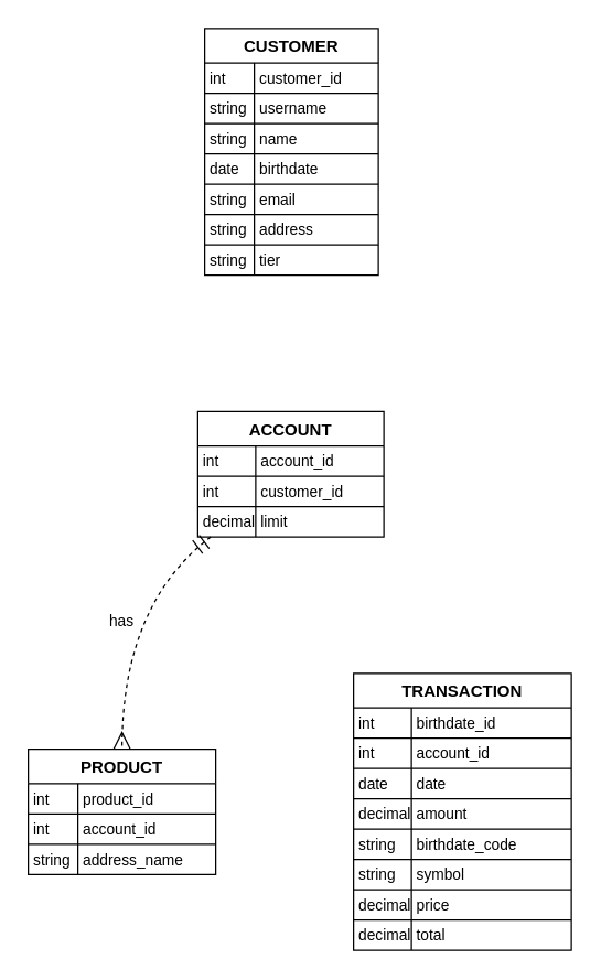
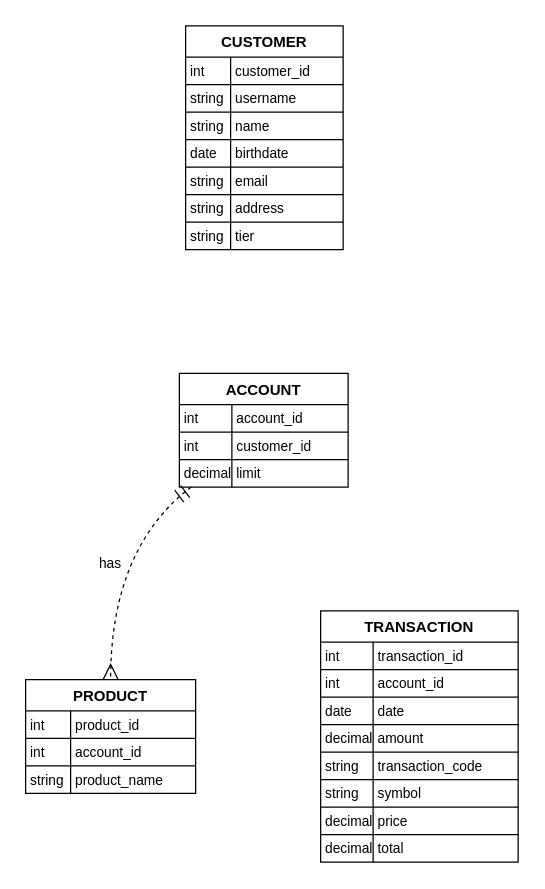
  <mxCell id="0" />
  <mxCell id="1" parent="0" />
  <mxCell id="2" value="CUSTOMER" style="shape=table;startSize=25;container=1;collapsible=0;childLayout=tableLayout;fixedRows=1;rowLines=1;fontStyle=1;align=center;resizeLast=1;" vertex="1" parent="1"><mxGeometry x="148" y="20" width="126" height="179" as="geometry" /></mxCell>
  <mxCell id="3" style="shape=tableRow;horizontal=0;startSize=0;swimlaneHead=0;swimlaneBody=0;fillColor=none;collapsible=0;dropTarget=0;points=[[0,0.5],[1,0.5]];portConstraint=eastwest;top=0;left=0;right=0;bottom=0;" vertex="1" parent="2"><mxGeometry y="25" width="126" height="22" as="geometry" /></mxCell>
  <mxCell id="4" value="int" style="shape=partialRectangle;connectable=0;fillColor=none;top=0;left=0;bottom=0;right=0;align=left;spacingLeft=2;overflow=hidden;fontSize=11;" vertex="1" parent="3"><mxGeometry width="36" height="22" as="geometry"><mxRectangle width="36" height="22" as="alternateBounds" /></mxGeometry></mxCell>
  <mxCell id="5" value="customer_id" style="shape=partialRectangle;connectable=0;fillColor=none;top=0;left=0;bottom=0;right=0;align=left;spacingLeft=2;overflow=hidden;fontSize=11;" vertex="1" parent="3"><mxGeometry x="36" width="90" height="22" as="geometry"><mxRectangle width="90" height="22" as="alternateBounds" /></mxGeometry></mxCell>
  <mxCell id="6" style="shape=tableRow;horizontal=0;startSize=0;swimlaneHead=0;swimlaneBody=0;fillColor=none;collapsible=0;dropTarget=0;points=[[0,0.5],[1,0.5]];portConstraint=eastwest;top=0;left=0;right=0;bottom=0;" vertex="1" parent="2"><mxGeometry y="47" width="126" height="22" as="geometry" /></mxCell>
  <mxCell id="7" value="string" style="shape=partialRectangle;connectable=0;fillColor=none;top=0;left=0;bottom=0;right=0;align=left;spacingLeft=2;overflow=hidden;fontSize=11;" vertex="1" parent="6"><mxGeometry width="36" height="22" as="geometry"><mxRectangle width="36" height="22" as="alternateBounds" /></mxGeometry></mxCell>
  <mxCell id="8" value="username" style="shape=partialRectangle;connectable=0;fillColor=none;top=0;left=0;bottom=0;right=0;align=left;spacingLeft=2;overflow=hidden;fontSize=11;" vertex="1" parent="6"><mxGeometry x="36" width="90" height="22" as="geometry"><mxRectangle width="90" height="22" as="alternateBounds" /></mxGeometry></mxCell>
  <mxCell id="9" style="shape=tableRow;horizontal=0;startSize=0;swimlaneHead=0;swimlaneBody=0;fillColor=none;collapsible=0;dropTarget=0;points=[[0,0.5],[1,0.5]];portConstraint=eastwest;top=0;left=0;right=0;bottom=0;" vertex="1" parent="2"><mxGeometry y="69" width="126" height="22" as="geometry" /></mxCell>
  <mxCell id="10" value="string" style="shape=partialRectangle;connectable=0;fillColor=none;top=0;left=0;bottom=0;right=0;align=left;spacingLeft=2;overflow=hidden;fontSize=11;" vertex="1" parent="9"><mxGeometry width="36" height="22" as="geometry"><mxRectangle width="36" height="22" as="alternateBounds" /></mxGeometry></mxCell>
  <mxCell id="11" value="name" style="shape=partialRectangle;connectable=0;fillColor=none;top=0;left=0;bottom=0;right=0;align=left;spacingLeft=2;overflow=hidden;fontSize=11;" vertex="1" parent="9"><mxGeometry x="36" width="90" height="22" as="geometry"><mxRectangle width="90" height="22" as="alternateBounds" /></mxGeometry></mxCell>
  <mxCell id="12" style="shape=tableRow;horizontal=0;startSize=0;swimlaneHead=0;swimlaneBody=0;fillColor=none;collapsible=0;dropTarget=0;points=[[0,0.5],[1,0.5]];portConstraint=eastwest;top=0;left=0;right=0;bottom=0;" vertex="1" parent="2"><mxGeometry y="91" width="126" height="22" as="geometry" /></mxCell>
  <mxCell id="13" value="date" style="shape=partialRectangle;connectable=0;fillColor=none;top=0;left=0;bottom=0;right=0;align=left;spacingLeft=2;overflow=hidden;fontSize=11;" vertex="1" parent="12"><mxGeometry width="36" height="22" as="geometry"><mxRectangle width="36" height="22" as="alternateBounds" /></mxGeometry></mxCell>
  <mxCell id="14" value="birthdate" style="shape=partialRectangle;connectable=0;fillColor=none;top=0;left=0;bottom=0;right=0;align=left;spacingLeft=2;overflow=hidden;fontSize=11;" vertex="1" parent="12"><mxGeometry x="36" width="90" height="22" as="geometry"><mxRectangle width="90" height="22" as="alternateBounds" /></mxGeometry></mxCell>
  <mxCell id="15" style="shape=tableRow;horizontal=0;startSize=0;swimlaneHead=0;swimlaneBody=0;fillColor=none;collapsible=0;dropTarget=0;points=[[0,0.5],[1,0.5]];portConstraint=eastwest;top=0;left=0;right=0;bottom=0;" vertex="1" parent="2"><mxGeometry y="113" width="126" height="22" as="geometry" /></mxCell>
  <mxCell id="16" value="string" style="shape=partialRectangle;connectable=0;fillColor=none;top=0;left=0;bottom=0;right=0;align=left;spacingLeft=2;overflow=hidden;fontSize=11;" vertex="1" parent="15"><mxGeometry width="36" height="22" as="geometry"><mxRectangle width="36" height="22" as="alternateBounds" /></mxGeometry></mxCell>
  <mxCell id="17" value="email" style="shape=partialRectangle;connectable=0;fillColor=none;top=0;left=0;bottom=0;right=0;align=left;spacingLeft=2;overflow=hidden;fontSize=11;" vertex="1" parent="15"><mxGeometry x="36" width="90" height="22" as="geometry"><mxRectangle width="90" height="22" as="alternateBounds" /></mxGeometry></mxCell>
  <mxCell id="18" style="shape=tableRow;horizontal=0;startSize=0;swimlaneHead=0;swimlaneBody=0;fillColor=none;collapsible=0;dropTarget=0;points=[[0,0.5],[1,0.5]];portConstraint=eastwest;top=0;left=0;right=0;bottom=0;" vertex="1" parent="2"><mxGeometry y="135" width="126" height="22" as="geometry" /></mxCell>
  <mxCell id="19" value="string" style="shape=partialRectangle;connectable=0;fillColor=none;top=0;left=0;bottom=0;right=0;align=left;spacingLeft=2;overflow=hidden;fontSize=11;" vertex="1" parent="18"><mxGeometry width="36" height="22" as="geometry"><mxRectangle width="36" height="22" as="alternateBounds" /></mxGeometry></mxCell>
  <mxCell id="20" value="address" style="shape=partialRectangle;connectable=0;fillColor=none;top=0;left=0;bottom=0;right=0;align=left;spacingLeft=2;overflow=hidden;fontSize=11;" vertex="1" parent="18"><mxGeometry x="36" width="90" height="22" as="geometry"><mxRectangle width="90" height="22" as="alternateBounds" /></mxGeometry></mxCell>
  <mxCell id="21" style="shape=tableRow;horizontal=0;startSize=0;swimlaneHead=0;swimlaneBody=0;fillColor=none;collapsible=0;dropTarget=0;points=[[0,0.5],[1,0.5]];portConstraint=eastwest;top=0;left=0;right=0;bottom=0;" vertex="1" parent="2"><mxGeometry y="157" width="126" height="22" as="geometry" /></mxCell>
  <mxCell id="22" value="string" style="shape=partialRectangle;connectable=0;fillColor=none;top=0;left=0;bottom=0;right=0;align=left;spacingLeft=2;overflow=hidden;fontSize=11;" vertex="1" parent="21"><mxGeometry width="36" height="22" as="geometry"><mxRectangle width="36" height="22" as="alternateBounds" /></mxGeometry></mxCell>
  <mxCell id="23" value="tier" style="shape=partialRectangle;connectable=0;fillColor=none;top=0;left=0;bottom=0;right=0;align=left;spacingLeft=2;overflow=hidden;fontSize=11;" vertex="1" parent="21"><mxGeometry x="36" width="90" height="22" as="geometry"><mxRectangle width="90" height="22" as="alternateBounds" /></mxGeometry></mxCell>
  <mxCell id="24" value="ACCOUNT" style="shape=table;startSize=25;container=1;collapsible=0;childLayout=tableLayout;fixedRows=1;rowLines=1;fontStyle=1;align=center;resizeLast=1;" vertex="1" parent="1"><mxGeometry x="143" y="298" width="135" height="91" as="geometry" /></mxCell>
  <mxCell id="25" style="shape=tableRow;horizontal=0;startSize=0;swimlaneHead=0;swimlaneBody=0;fillColor=none;collapsible=0;dropTarget=0;points=[[0,0.5],[1,0.5]];portConstraint=eastwest;top=0;left=0;right=0;bottom=0;" vertex="1" parent="24"><mxGeometry y="25" width="135" height="22" as="geometry" /></mxCell>
  <mxCell id="26" value="int" style="shape=partialRectangle;connectable=0;fillColor=none;top=0;left=0;bottom=0;right=0;align=left;spacingLeft=2;overflow=hidden;fontSize=11;" vertex="1" parent="25"><mxGeometry width="42" height="22" as="geometry"><mxRectangle width="42" height="22" as="alternateBounds" /></mxGeometry></mxCell>
  <mxCell id="27" value="account_id" style="shape=partialRectangle;connectable=0;fillColor=none;top=0;left=0;bottom=0;right=0;align=left;spacingLeft=2;overflow=hidden;fontSize=11;" vertex="1" parent="25"><mxGeometry x="42" width="93" height="22" as="geometry"><mxRectangle width="93" height="22" as="alternateBounds" /></mxGeometry></mxCell>
  <mxCell id="28" style="shape=tableRow;horizontal=0;startSize=0;swimlaneHead=0;swimlaneBody=0;fillColor=none;collapsible=0;dropTarget=0;points=[[0,0.5],[1,0.5]];portConstraint=eastwest;top=0;left=0;right=0;bottom=0;" vertex="1" parent="24"><mxGeometry y="47" width="135" height="22" as="geometry" /></mxCell>
  <mxCell id="29" value="int" style="shape=partialRectangle;connectable=0;fillColor=none;top=0;left=0;bottom=0;right=0;align=left;spacingLeft=2;overflow=hidden;fontSize=11;" vertex="1" parent="28"><mxGeometry width="42" height="22" as="geometry"><mxRectangle width="42" height="22" as="alternateBounds" /></mxGeometry></mxCell>
  <mxCell id="30" value="customer_id" style="shape=partialRectangle;connectable=0;fillColor=none;top=0;left=0;bottom=0;right=0;align=left;spacingLeft=2;overflow=hidden;fontSize=11;" vertex="1" parent="28"><mxGeometry x="42" width="93" height="22" as="geometry"><mxRectangle width="93" height="22" as="alternateBounds" /></mxGeometry></mxCell>
  <mxCell id="31" style="shape=tableRow;horizontal=0;startSize=0;swimlaneHead=0;swimlaneBody=0;fillColor=none;collapsible=0;dropTarget=0;points=[[0,0.5],[1,0.5]];portConstraint=eastwest;top=0;left=0;right=0;bottom=0;" vertex="1" parent="24"><mxGeometry y="69" width="135" height="22" as="geometry" /></mxCell>
  <mxCell id="32" value="decimal" style="shape=partialRectangle;connectable=0;fillColor=none;top=0;left=0;bottom=0;right=0;align=left;spacingLeft=2;overflow=hidden;fontSize=11;" vertex="1" parent="31"><mxGeometry width="42" height="22" as="geometry"><mxRectangle width="42" height="22" as="alternateBounds" /></mxGeometry></mxCell>
  <mxCell id="33" value="limit" style="shape=partialRectangle;connectable=0;fillColor=none;top=0;left=0;bottom=0;right=0;align=left;spacingLeft=2;overflow=hidden;fontSize=11;" vertex="1" parent="31"><mxGeometry x="42" width="93" height="22" as="geometry"><mxRectangle width="93" height="22" as="alternateBounds" /></mxGeometry></mxCell>
  <mxCell id="34" value="PRODUCT" style="shape=table;startSize=25;container=1;collapsible=0;childLayout=tableLayout;fixedRows=1;rowLines=1;fontStyle=1;align=center;resizeLast=1;" vertex="1" parent="1"><mxGeometry x="20" y="543" width="136" height="91" as="geometry" /></mxCell>
  <mxCell id="35" style="shape=tableRow;horizontal=0;startSize=0;swimlaneHead=0;swimlaneBody=0;fillColor=none;collapsible=0;dropTarget=0;points=[[0,0.5],[1,0.5]];portConstraint=eastwest;top=0;left=0;right=0;bottom=0;" vertex="1" parent="34"><mxGeometry y="25" width="136" height="22" as="geometry" /></mxCell>
  <mxCell id="36" value="int" style="shape=partialRectangle;connectable=0;fillColor=none;top=0;left=0;bottom=0;right=0;align=left;spacingLeft=2;overflow=hidden;fontSize=11;" vertex="1" parent="35"><mxGeometry width="36" height="22" as="geometry"><mxRectangle width="36" height="22" as="alternateBounds" /></mxGeometry></mxCell>
  <mxCell id="37" value="product_id" style="shape=partialRectangle;connectable=0;fillColor=none;top=0;left=0;bottom=0;right=0;align=left;spacingLeft=2;overflow=hidden;fontSize=11;" vertex="1" parent="35"><mxGeometry x="36" width="100" height="22" as="geometry"><mxRectangle width="100" height="22" as="alternateBounds" /></mxGeometry></mxCell>
  <mxCell id="38" style="shape=tableRow;horizontal=0;startSize=0;swimlaneHead=0;swimlaneBody=0;fillColor=none;collapsible=0;dropTarget=0;points=[[0,0.5],[1,0.5]];portConstraint=eastwest;top=0;left=0;right=0;bottom=0;" vertex="1" parent="34"><mxGeometry y="47" width="136" height="22" as="geometry" /></mxCell>
  <mxCell id="39" value="int" style="shape=partialRectangle;connectable=0;fillColor=none;top=0;left=0;bottom=0;right=0;align=left;spacingLeft=2;overflow=hidden;fontSize=11;" vertex="1" parent="38"><mxGeometry width="36" height="22" as="geometry"><mxRectangle width="36" height="22" as="alternateBounds" /></mxGeometry></mxCell>
  <mxCell id="40" value="account_id" style="shape=partialRectangle;connectable=0;fillColor=none;top=0;left=0;bottom=0;right=0;align=left;spacingLeft=2;overflow=hidden;fontSize=11;" vertex="1" parent="38"><mxGeometry x="36" width="100" height="22" as="geometry"><mxRectangle width="100" height="22" as="alternateBounds" /></mxGeometry></mxCell>
  <mxCell id="41" style="shape=tableRow;horizontal=0;startSize=0;swimlaneHead=0;swimlaneBody=0;fillColor=none;collapsible=0;dropTarget=0;points=[[0,0.5],[1,0.5]];portConstraint=eastwest;top=0;left=0;right=0;bottom=0;" vertex="1" parent="34"><mxGeometry y="69" width="136" height="22" as="geometry" /></mxCell>
  <mxCell id="42" value="string" style="shape=partialRectangle;connectable=0;fillColor=none;top=0;left=0;bottom=0;right=0;align=left;spacingLeft=2;overflow=hidden;fontSize=11;" vertex="1" parent="41"><mxGeometry width="36" height="22" as="geometry"><mxRectangle width="36" height="22" as="alternateBounds" /></mxGeometry></mxCell>
- <mxCell id="43" value="address_name" style="shape=partialRectangle;connectable=0;fillColor=none;top=0;left=0;bottom=0;right=0;align=left;spacingLeft=2;overflow=hidden;fontSize=11;" vertex="1" parent="41"><mxGeometry x="36" width="100" height="22" as="geometry"><mxRectangle width="100" height="22" as="alternateBounds" /></mxGeometry></mxCell>
+ <mxCell id="43" value="product_name" style="shape=partialRectangle;connectable=0;fillColor=none;top=0;left=0;bottom=0;right=0;align=left;spacingLeft=2;overflow=hidden;fontSize=11;" vertex="1" parent="41"><mxGeometry x="36" width="100" height="22" as="geometry"><mxRectangle width="100" height="22" as="alternateBounds" /></mxGeometry></mxCell>
  <mxCell id="44" value="TRANSACTION" style="shape=table;startSize=25;container=1;collapsible=0;childLayout=tableLayout;fixedRows=1;rowLines=1;fontStyle=1;align=center;resizeLast=1;" vertex="1" parent="1"><mxGeometry x="256" y="488" width="158" height="201" as="geometry" /></mxCell>
  <mxCell id="45" style="shape=tableRow;horizontal=0;startSize=0;swimlaneHead=0;swimlaneBody=0;fillColor=none;collapsible=0;dropTarget=0;points=[[0,0.5],[1,0.5]];portConstraint=eastwest;top=0;left=0;right=0;bottom=0;" vertex="1" parent="44"><mxGeometry y="25" width="158" height="22" as="geometry" /></mxCell>
  <mxCell id="46" value="int" style="shape=partialRectangle;connectable=0;fillColor=none;top=0;left=0;bottom=0;right=0;align=left;spacingLeft=2;overflow=hidden;fontSize=11;" vertex="1" parent="45"><mxGeometry width="42" height="22" as="geometry"><mxRectangle width="42" height="22" as="alternateBounds" /></mxGeometry></mxCell>
- <mxCell id="47" value="birthdate_id" style="shape=partialRectangle;connectable=0;fillColor=none;top=0;left=0;bottom=0;right=0;align=left;spacingLeft=2;overflow=hidden;fontSize=11;" vertex="1" parent="45"><mxGeometry x="42" width="116" height="22" as="geometry"><mxRectangle width="116" height="22" as="alternateBounds" /></mxGeometry></mxCell>
+ <mxCell id="47" value="transaction_id" style="shape=partialRectangle;connectable=0;fillColor=none;top=0;left=0;bottom=0;right=0;align=left;spacingLeft=2;overflow=hidden;fontSize=11;" vertex="1" parent="45"><mxGeometry x="42" width="116" height="22" as="geometry"><mxRectangle width="116" height="22" as="alternateBounds" /></mxGeometry></mxCell>
  <mxCell id="48" style="shape=tableRow;horizontal=0;startSize=0;swimlaneHead=0;swimlaneBody=0;fillColor=none;collapsible=0;dropTarget=0;points=[[0,0.5],[1,0.5]];portConstraint=eastwest;top=0;left=0;right=0;bottom=0;" vertex="1" parent="44"><mxGeometry y="47" width="158" height="22" as="geometry" /></mxCell>
  <mxCell id="49" value="int" style="shape=partialRectangle;connectable=0;fillColor=none;top=0;left=0;bottom=0;right=0;align=left;spacingLeft=2;overflow=hidden;fontSize=11;" vertex="1" parent="48"><mxGeometry width="42" height="22" as="geometry"><mxRectangle width="42" height="22" as="alternateBounds" /></mxGeometry></mxCell>
  <mxCell id="50" value="account_id" style="shape=partialRectangle;connectable=0;fillColor=none;top=0;left=0;bottom=0;right=0;align=left;spacingLeft=2;overflow=hidden;fontSize=11;" vertex="1" parent="48"><mxGeometry x="42" width="116" height="22" as="geometry"><mxRectangle width="116" height="22" as="alternateBounds" /></mxGeometry></mxCell>
  <mxCell id="51" style="shape=tableRow;horizontal=0;startSize=0;swimlaneHead=0;swimlaneBody=0;fillColor=none;collapsible=0;dropTarget=0;points=[[0,0.5],[1,0.5]];portConstraint=eastwest;top=0;left=0;right=0;bottom=0;" vertex="1" parent="44"><mxGeometry y="69" width="158" height="22" as="geometry" /></mxCell>
  <mxCell id="52" value="date" style="shape=partialRectangle;connectable=0;fillColor=none;top=0;left=0;bottom=0;right=0;align=left;spacingLeft=2;overflow=hidden;fontSize=11;" vertex="1" parent="51"><mxGeometry width="42" height="22" as="geometry"><mxRectangle width="42" height="22" as="alternateBounds" /></mxGeometry></mxCell>
  <mxCell id="53" value="date" style="shape=partialRectangle;connectable=0;fillColor=none;top=0;left=0;bottom=0;right=0;align=left;spacingLeft=2;overflow=hidden;fontSize=11;" vertex="1" parent="51"><mxGeometry x="42" width="116" height="22" as="geometry"><mxRectangle width="116" height="22" as="alternateBounds" /></mxGeometry></mxCell>
  <mxCell id="54" style="shape=tableRow;horizontal=0;startSize=0;swimlaneHead=0;swimlaneBody=0;fillColor=none;collapsible=0;dropTarget=0;points=[[0,0.5],[1,0.5]];portConstraint=eastwest;top=0;left=0;right=0;bottom=0;" vertex="1" parent="44"><mxGeometry y="91" width="158" height="22" as="geometry" /></mxCell>
  <mxCell id="55" value="decimal" style="shape=partialRectangle;connectable=0;fillColor=none;top=0;left=0;bottom=0;right=0;align=left;spacingLeft=2;overflow=hidden;fontSize=11;" vertex="1" parent="54"><mxGeometry width="42" height="22" as="geometry"><mxRectangle width="42" height="22" as="alternateBounds" /></mxGeometry></mxCell>
  <mxCell id="56" value="amount" style="shape=partialRectangle;connectable=0;fillColor=none;top=0;left=0;bottom=0;right=0;align=left;spacingLeft=2;overflow=hidden;fontSize=11;" vertex="1" parent="54"><mxGeometry x="42" width="116" height="22" as="geometry"><mxRectangle width="116" height="22" as="alternateBounds" /></mxGeometry></mxCell>
  <mxCell id="57" style="shape=tableRow;horizontal=0;startSize=0;swimlaneHead=0;swimlaneBody=0;fillColor=none;collapsible=0;dropTarget=0;points=[[0,0.5],[1,0.5]];portConstraint=eastwest;top=0;left=0;right=0;bottom=0;" vertex="1" parent="44"><mxGeometry y="113" width="158" height="22" as="geometry" /></mxCell>
  <mxCell id="58" value="string" style="shape=partialRectangle;connectable=0;fillColor=none;top=0;left=0;bottom=0;right=0;align=left;spacingLeft=2;overflow=hidden;fontSize=11;" vertex="1" parent="57"><mxGeometry width="42" height="22" as="geometry"><mxRectangle width="42" height="22" as="alternateBounds" /></mxGeometry></mxCell>
- <mxCell id="59" value="birthdate_code" style="shape=partialRectangle;connectable=0;fillColor=none;top=0;left=0;bottom=0;right=0;align=left;spacingLeft=2;overflow=hidden;fontSize=11;" vertex="1" parent="57"><mxGeometry x="42" width="116" height="22" as="geometry"><mxRectangle width="116" height="22" as="alternateBounds" /></mxGeometry></mxCell>
+ <mxCell id="59" value="transaction_code" style="shape=partialRectangle;connectable=0;fillColor=none;top=0;left=0;bottom=0;right=0;align=left;spacingLeft=2;overflow=hidden;fontSize=11;" vertex="1" parent="57"><mxGeometry x="42" width="116" height="22" as="geometry"><mxRectangle width="116" height="22" as="alternateBounds" /></mxGeometry></mxCell>
  <mxCell id="60" style="shape=tableRow;horizontal=0;startSize=0;swimlaneHead=0;swimlaneBody=0;fillColor=none;collapsible=0;dropTarget=0;points=[[0,0.5],[1,0.5]];portConstraint=eastwest;top=0;left=0;right=0;bottom=0;" vertex="1" parent="44"><mxGeometry y="135" width="158" height="22" as="geometry" /></mxCell>
  <mxCell id="61" value="string" style="shape=partialRectangle;connectable=0;fillColor=none;top=0;left=0;bottom=0;right=0;align=left;spacingLeft=2;overflow=hidden;fontSize=11;" vertex="1" parent="60"><mxGeometry width="42" height="22" as="geometry"><mxRectangle width="42" height="22" as="alternateBounds" /></mxGeometry></mxCell>
  <mxCell id="62" value="symbol" style="shape=partialRectangle;connectable=0;fillColor=none;top=0;left=0;bottom=0;right=0;align=left;spacingLeft=2;overflow=hidden;fontSize=11;" vertex="1" parent="60"><mxGeometry x="42" width="116" height="22" as="geometry"><mxRectangle width="116" height="22" as="alternateBounds" /></mxGeometry></mxCell>
  <mxCell id="63" style="shape=tableRow;horizontal=0;startSize=0;swimlaneHead=0;swimlaneBody=0;fillColor=none;collapsible=0;dropTarget=0;points=[[0,0.5],[1,0.5]];portConstraint=eastwest;top=0;left=0;right=0;bottom=0;" vertex="1" parent="44"><mxGeometry y="157" width="158" height="22" as="geometry" /></mxCell>
  <mxCell id="64" value="decimal" style="shape=partialRectangle;connectable=0;fillColor=none;top=0;left=0;bottom=0;right=0;align=left;spacingLeft=2;overflow=hidden;fontSize=11;" vertex="1" parent="63"><mxGeometry width="42" height="22" as="geometry"><mxRectangle width="42" height="22" as="alternateBounds" /></mxGeometry></mxCell>
  <mxCell id="65" value="price" style="shape=partialRectangle;connectable=0;fillColor=none;top=0;left=0;bottom=0;right=0;align=left;spacingLeft=2;overflow=hidden;fontSize=11;" vertex="1" parent="63"><mxGeometry x="42" width="116" height="22" as="geometry"><mxRectangle width="116" height="22" as="alternateBounds" /></mxGeometry></mxCell>
  <mxCell id="66" style="shape=tableRow;horizontal=0;startSize=0;swimlaneHead=0;swimlaneBody=0;fillColor=none;collapsible=0;dropTarget=0;points=[[0,0.5],[1,0.5]];portConstraint=eastwest;top=0;left=0;right=0;bottom=0;" vertex="1" parent="44"><mxGeometry y="179" width="158" height="22" as="geometry" /></mxCell>
  <mxCell id="67" value="decimal" style="shape=partialRectangle;connectable=0;fillColor=none;top=0;left=0;bottom=0;right=0;align=left;spacingLeft=2;overflow=hidden;fontSize=11;" vertex="1" parent="66"><mxGeometry width="42" height="22" as="geometry"><mxRectangle width="42" height="22" as="alternateBounds" /></mxGeometry></mxCell>
  <mxCell id="68" value="total" style="shape=partialRectangle;connectable=0;fillColor=none;top=0;left=0;bottom=0;right=0;align=left;spacingLeft=2;overflow=hidden;fontSize=11;" vertex="1" parent="66"><mxGeometry x="42" width="116" height="22" as="geometry"><mxRectangle width="116" height="22" as="alternateBounds" /></mxGeometry></mxCell>
  <mxCell id="69" value="has" style="curved=1;startArrow=ERmandOne;startSize=10;endArrow=ERmany;endSize=10;exitX=0.07;exitY=1;entryX=0.5;entryY=0;rounded=0;dashed=1;" edge="1" parent="1" source="24" target="34"><mxGeometry relative="1" as="geometry"><Array as="points"><mxPoint x="88" y="438" /></Array></mxGeometry></mxCell>
